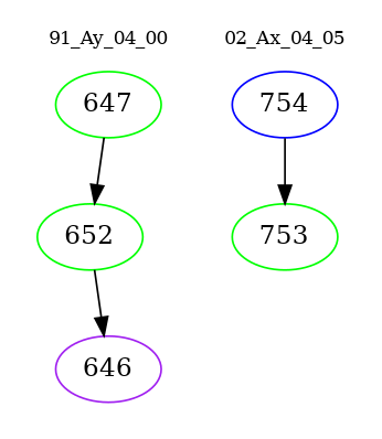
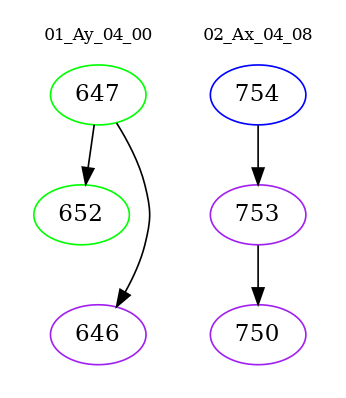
  digraph {
    fontname="DejaVu Serif"
    node [color=green fontname="DejaVu Serif"]
    edge [color=black fontname="DejaVu Serif"]
    n1 [label=647]
    n2 [label=652]
    n3 [color=purple label=646]
    n4 [color=blue label=754]
-   n5 [label=753]
+   n5 [color=purple label=753]
+   n6 [color=purple label=750]
    subgraph cluster_1 {
      color=white
      fontsize=10
-     label="91_Ay_04_00"
+     label="01_Ay_04_00"
      n1
      n2
      n3
    }
    subgraph cluster_2 {
      color=white
      fontsize=10
-     label="02_Ax_04_05"
+     label="02_Ax_04_08"
      n4
      n5
+     n6
    }
    n1 -> n2
-   n2 -> n3
+   n1 -> n3
    n4 -> n5
+   n5 -> n6
  }
